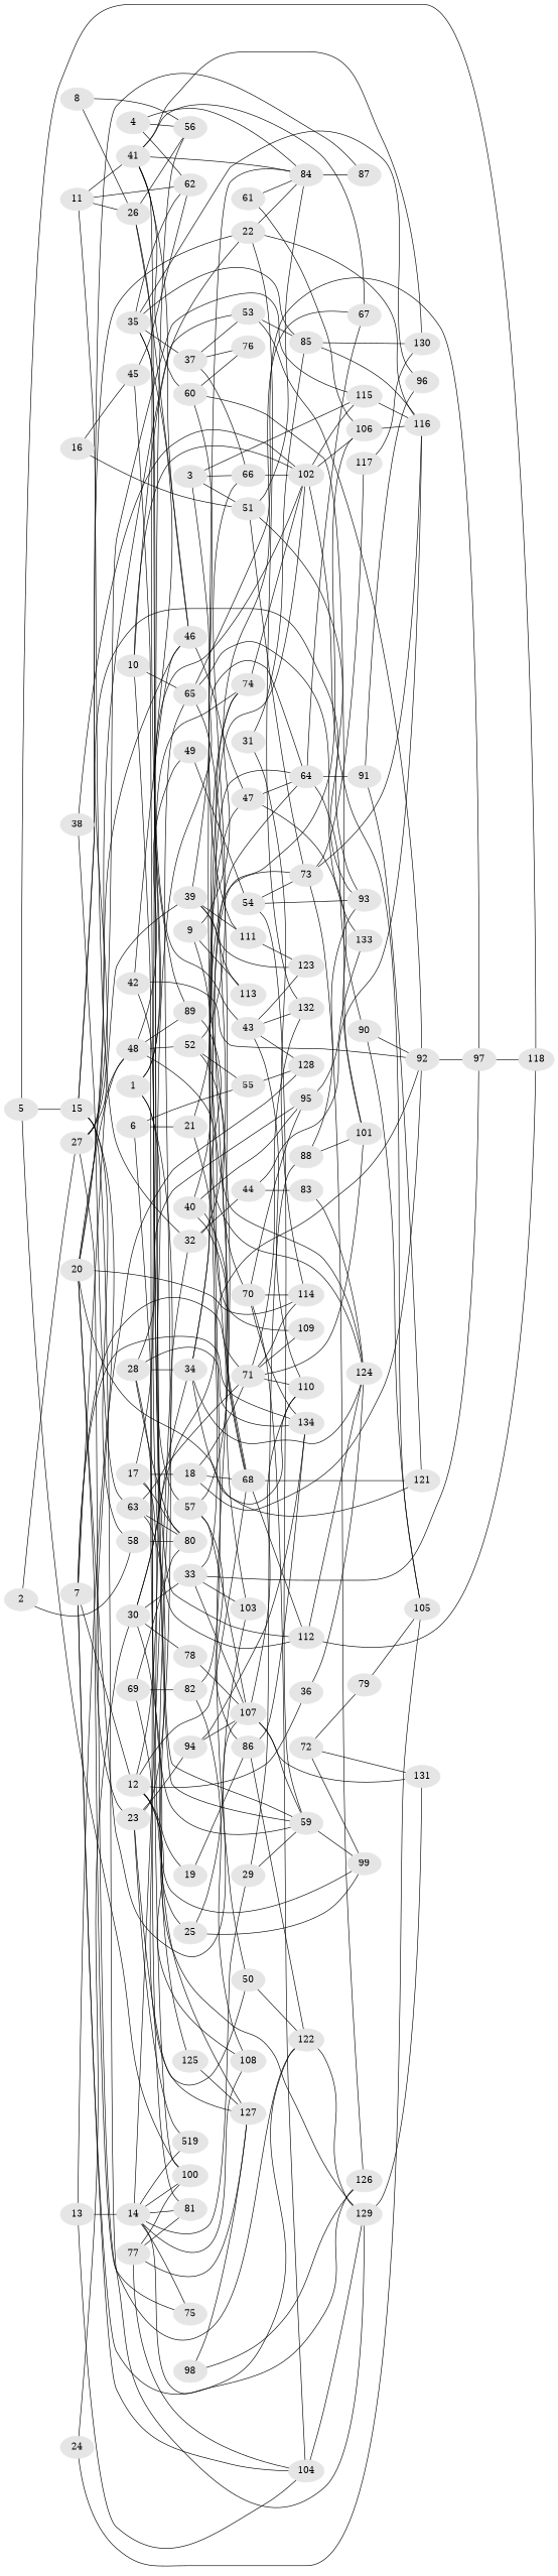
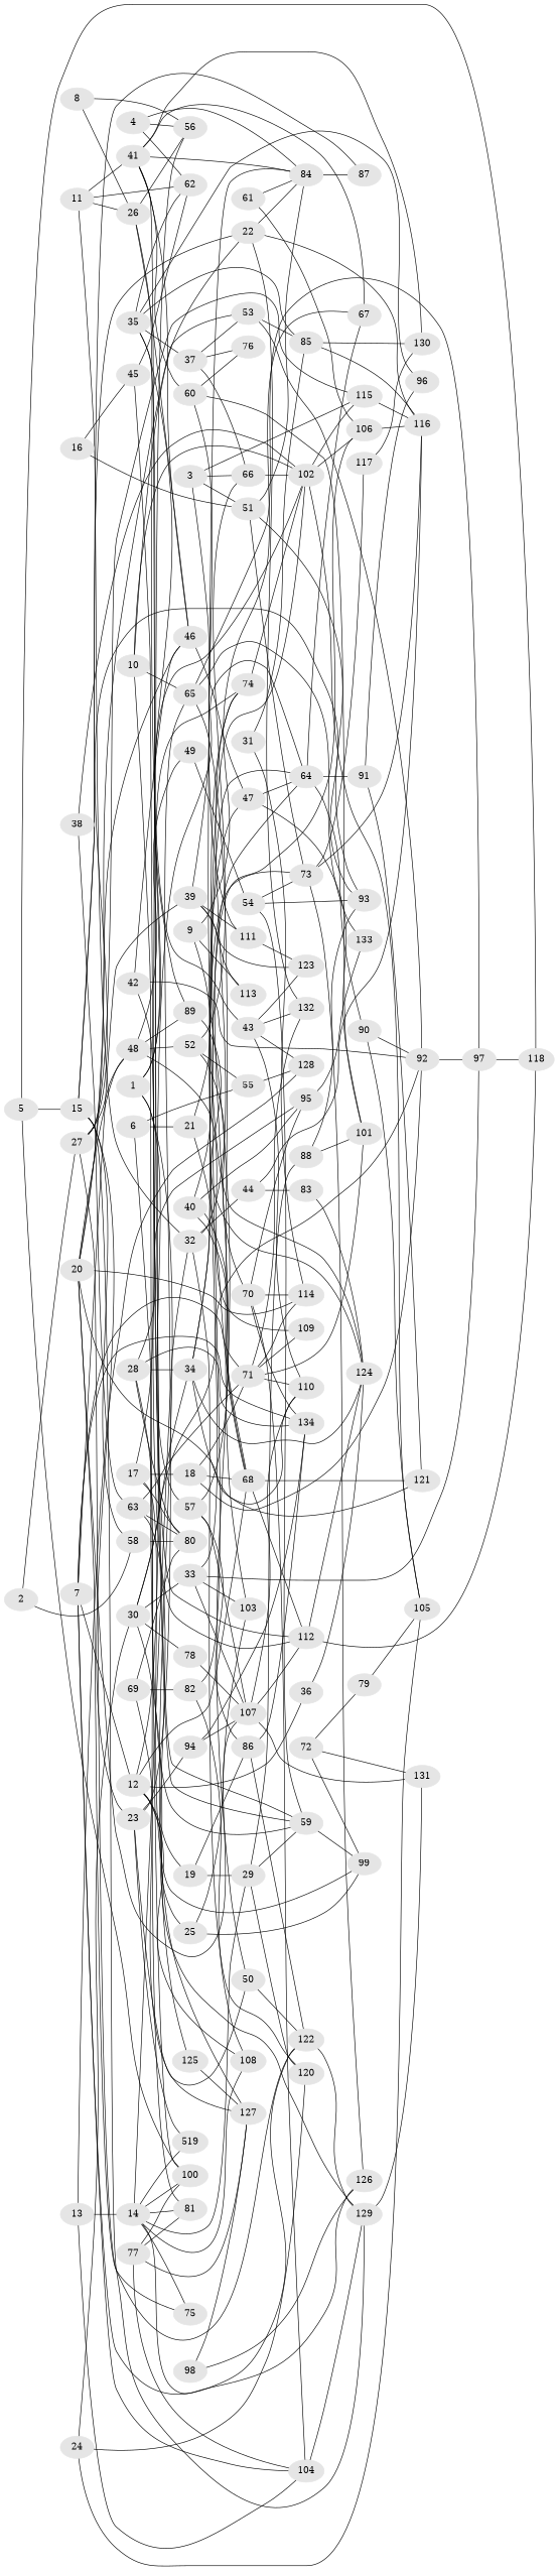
  graph {
    rankdir=LR
    node [color=gray90 style=filled]
    1
    57
    74
    102
    127
    64
    86
    107
    115
    105
    106
    2
    27
    58
    122
    48
    93
    80
    3
    51
    66
    124
    84
    73
    116
    4
    56
    62
    87
    5
    15
    100
    118
    22
    23
    129
    6
    21
    55
    59
    68
    128
    99
    7
    12
    39
    71
    104
    134
    19
    25
    36
    108
    113
    111
    123
    110
    114
    132
    101
    109
    8
    26
    46
    43
    9
    50
    67
    10
    65
    103
    97
    133
    11
    32
    41
+   120
    44
    60
    130
    29
    90
    91
    121
    112
    13
    14
    75
    81
    n90 [label=519]
    126
    88
    94
    131
    16
    45
    17
    18
    92
    20
    53
    47
    89
    49
    52
    85
    24
    30
    34
    33
    78
    125
    28
    95
    31
    83
    117
    35
    37
    96
    76
    38
    63
    40
    42
    54
    70
    61
    69
    82
    72
    79
    77
    98
    1 -- 57
    1 -- 74
    1 -- 102
    1 -- 127
    57 -- 64
    57 -- 86
    57 -- 107
    74 -- 102
    102 -- 115
    102 -- 105
    102 -- 106
    64 -- 67
    64 -- 90
    64 -- 91
    86 -- 122
    86 -- 134
    107 -- 110
-   107 -- 59
+   107 -- 112
    107 -- 131
    115 -- 116
    106 -- 116
    2 -- 27
    2 -- 58
    27 -- 115
    27 -- 122
    27 -- 48
    27 -- 93
    58 -- 80
    122 -- 129
    48 -- 109
    48 -- 89
    48 -- 49
    48 -- 52
    3 -- 115
    3 -- 51
    3 -- 66
    3 -- 124
    51 -- 93
    51 -- 84
    51 -- 73
    66 -- 102
    84 -- 87
    73 -- 116
    73 -- 126
    73 -- 117
    4 -- 84
    4 -- 56
    4 -- 62
    5 -- 15
    5 -- 100
    5 -- 118
    15 -- 58
    15 -- 87
    15 -- 22
    15 -- 23
    15 -- 129
    22 -- 84
    22 -- 116
    22 -- 132
    23 -- 50
    23 -- 65
    23 -- n90
    23 -- 94
    129 -- 131
    6 -- 21
    6 -- 55
    6 -- 59
    21 -- 64
    21 -- 68
    55 -- 128
    59 -- 99
    68 -- 121
    68 -- 112
    7 -- 122
    7 -- 12
    7 -- 39
    7 -- 71
    7 -- 104
    7 -- 134
    12 -- 64
    12 -- 68
    12 -- 19
    12 -- 25
    12 -- 36
    12 -- 108
    39 -- 84
    39 -- 113
    39 -- 111
    39 -- 123
    71 -- 110
    71 -- 114
    71 -- 132
    71 -- 101
    71 -- 109
    104 -- 129
    19 -- 86
+   19 -- 29
    25 -- 99
    25 -- 103
    36 -- 124
    111 -- 123
    8 -- 56
    8 -- 26
    26 -- 56
    26 -- 46
    26 -- 43
    46 -- 47
    43 -- 128
    43 -- 123
    43 -- 110
    43 -- 132
    9 -- 113
    9 -- 50
    9 -- 67
    50 -- 122
    10 -- 102
    10 -- 100
    10 -- 22
    10 -- 65
    65 -- 103
    65 -- 97
    65 -- 133
    97 -- 118
    11 -- 62
    11 -- 26
    11 -- 32
    11 -- 41
    32 -- 74
+   32 -- 120
    32 -- 44
    41 -- 84
    41 -- 59
    41 -- 46
    41 -- 67
    41 -- 60
    41 -- 130
    44 -- 116
    44 -- 83
    60 -- 111
    60 -- 101
    60 -- 76
    29 -- 59
+   29 -- 120
    29 -- 88
    90 -- 105
    90 -- 92
    91 -- 121
    91 -- 96
    112 -- 124
    112 -- 118
    13 -- 128
    13 -- 104
    13 -- 14
    14 -- 100
    14 -- 108
    14 -- 32
    14 -- 29
    14 -- 75
    14 -- 81
    14 -- n90
    14 -- 126
    88 -- 93
    88 -- 101
    94 -- 107
    94 -- 134
    16 -- 51
    16 -- 45
    45 -- 62
    45 -- 59
    17 -- 80
    17 -- 56
    17 -- 99
    17 -- 18
    18 -- 68
    18 -- 71
    18 -- 92
    92 -- 97
    20 -- 107
    20 -- 48
    20 -- 110
    20 -- 114
    20 -- 46
    20 -- 75
    20 -- 53
    53 -- 92
    53 -- 85
    47 -- 64
    47 -- 101
    89 -- 124
    49 -- 54
    52 -- 66
    52 -- 55
    52 -- 70
    85 -- 116
    85 -- 130
    24 -- 105
+   24 -- 120
    24 -- 30
    30 -- 92
    30 -- 34
    30 -- 33
    30 -- 78
    30 -- 125
    34 -- 102
    34 -- 124
    34 -- 121
    34 -- 47
    33 -- 107
    33 -- 73
    33 -- 103
    33 -- 97
    78 -- 107
    125 -- 127
    28 -- 80
    28 -- 134
    28 -- 81
    28 -- 34
    28 -- 95
    95 -- 133
    31 -- 114
    31 -- 85
    83 -- 124
    117 -- 130
    35 -- 62
    35 -- 112
    35 -- 89
    35 -- 85
    35 -- 37
    35 -- 96
    37 -- 66
    37 -- 53
    37 -- 76
    38 -- 102
    38 -- 63
    63 -- 80
    63 -- 129
    63 -- 71
    40 -- 74
    40 -- 68
    40 -- 68
    40 -- 95
    42 -- 46
    42 -- 112
    42 -- 92
    54 -- 93
    54 -- 73
    54 -- 59
    70 -- 104
    70 -- 134
    70 -- 114
    70 -- 95
    61 -- 106
    61 -- 84
    69 -- 127
    69 -- 80
    69 -- 82
    82 -- 106
    82 -- 108
    72 -- 99
    72 -- 131
    72 -- 79
    79 -- 105
    77 -- 127
    77 -- 100
    77 -- 104
    77 -- 81
    98 -- 127
    98 -- 126
  }
